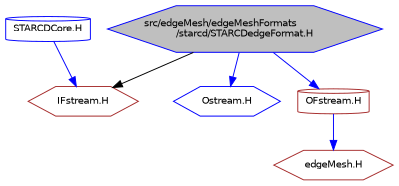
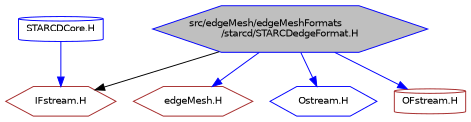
  digraph {
    node [color=blue fontname=Helvetica fontsize=10 shape=hexagon]
    edge [color=blue fontname=Helvetica fontsize=10 labelfontname=Helvetica labelfontsize=10 style=solid]
    n1 [fillcolor=grey75 fontcolor=black height=0.2 label="src/edgeMesh/edgeMeshFormats\l/starcd/STARCDedgeFormat.H" style=filled width=0.4]
    n2 [color=brown height=0.2 label="edgeMesh.H" width=0.4]
    n3 [color=brown height=0.2 label="IFstream.H" width=0.4]
    n4 [height=0.2 label="Ostream.H" width=0.4]
    n5 [color=brown height=0.2 label="OFstream.H" shape=cylinder width=0.4]
    n6 [height=0.2 label="STARCDCore.H" shape=cylinder width=0.4]
-   n5 -> n2
+   n1 -> n2
    n1 -> n3 [color=black]
    n1 -> n4
    n1 -> n5
    n6 -> n3
  }
